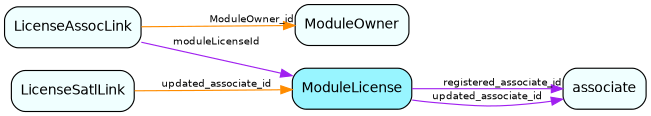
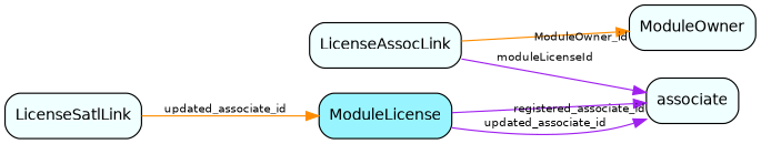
  digraph {
    rankdir=LR
    node [fillcolor=azure1 fontname=Helvetica fontsize=12 shape=box style="rounded, filled"]
    edge [color=purple fontname=Helvetica fontsize=9]
    ModuleLicense [fillcolor=cadetblue1]
    associate
    LicenseAssocLink
    ModuleOwner
    LicenseSatlLink
    ModuleLicense -> associate [headlabel=registered_associate_id]
    ModuleLicense -> associate [label=updated_associate_id]
-   LicenseAssocLink -> ModuleLicense [label=moduleLicenseId]
+   LicenseAssocLink -> associate [label=moduleLicenseId]
    LicenseAssocLink -> ModuleOwner [color=darkorange headlabel=ModuleOwner_id]
    LicenseSatlLink -> ModuleLicense [color=darkorange label=updated_associate_id]
  }
